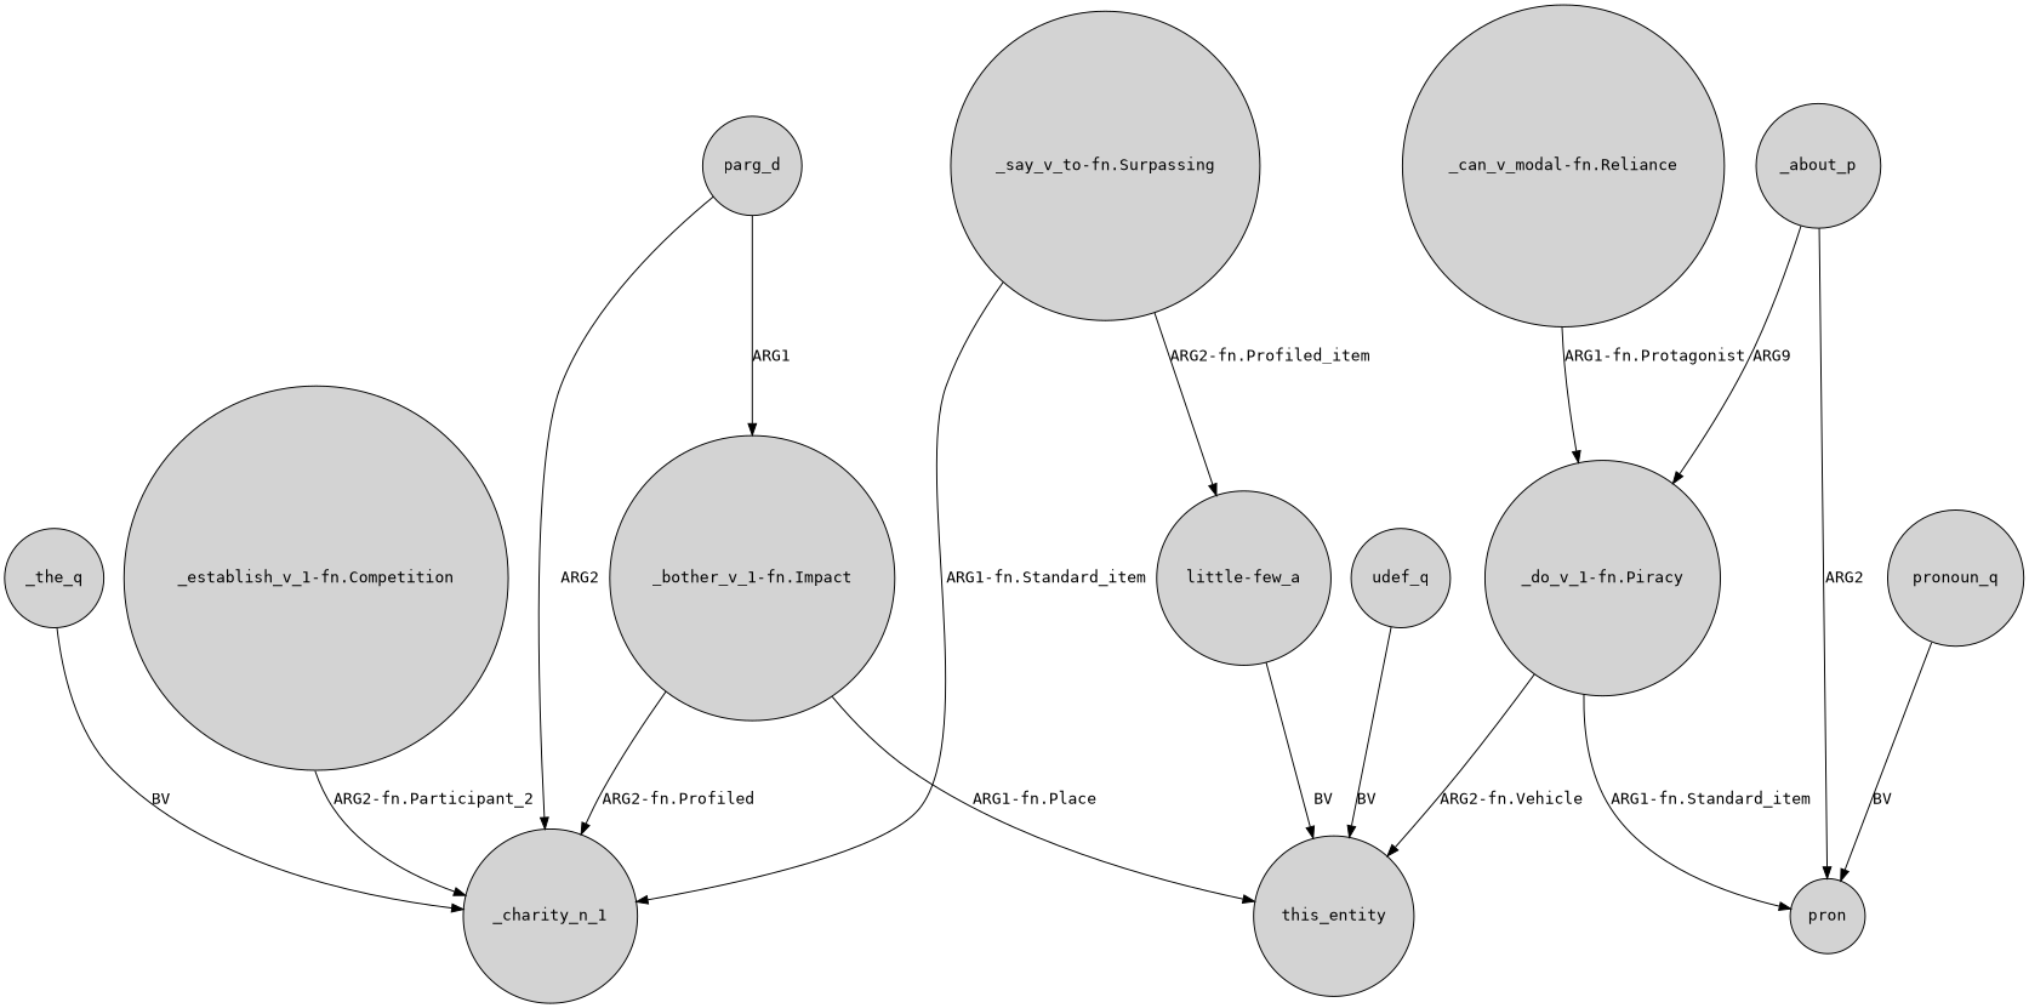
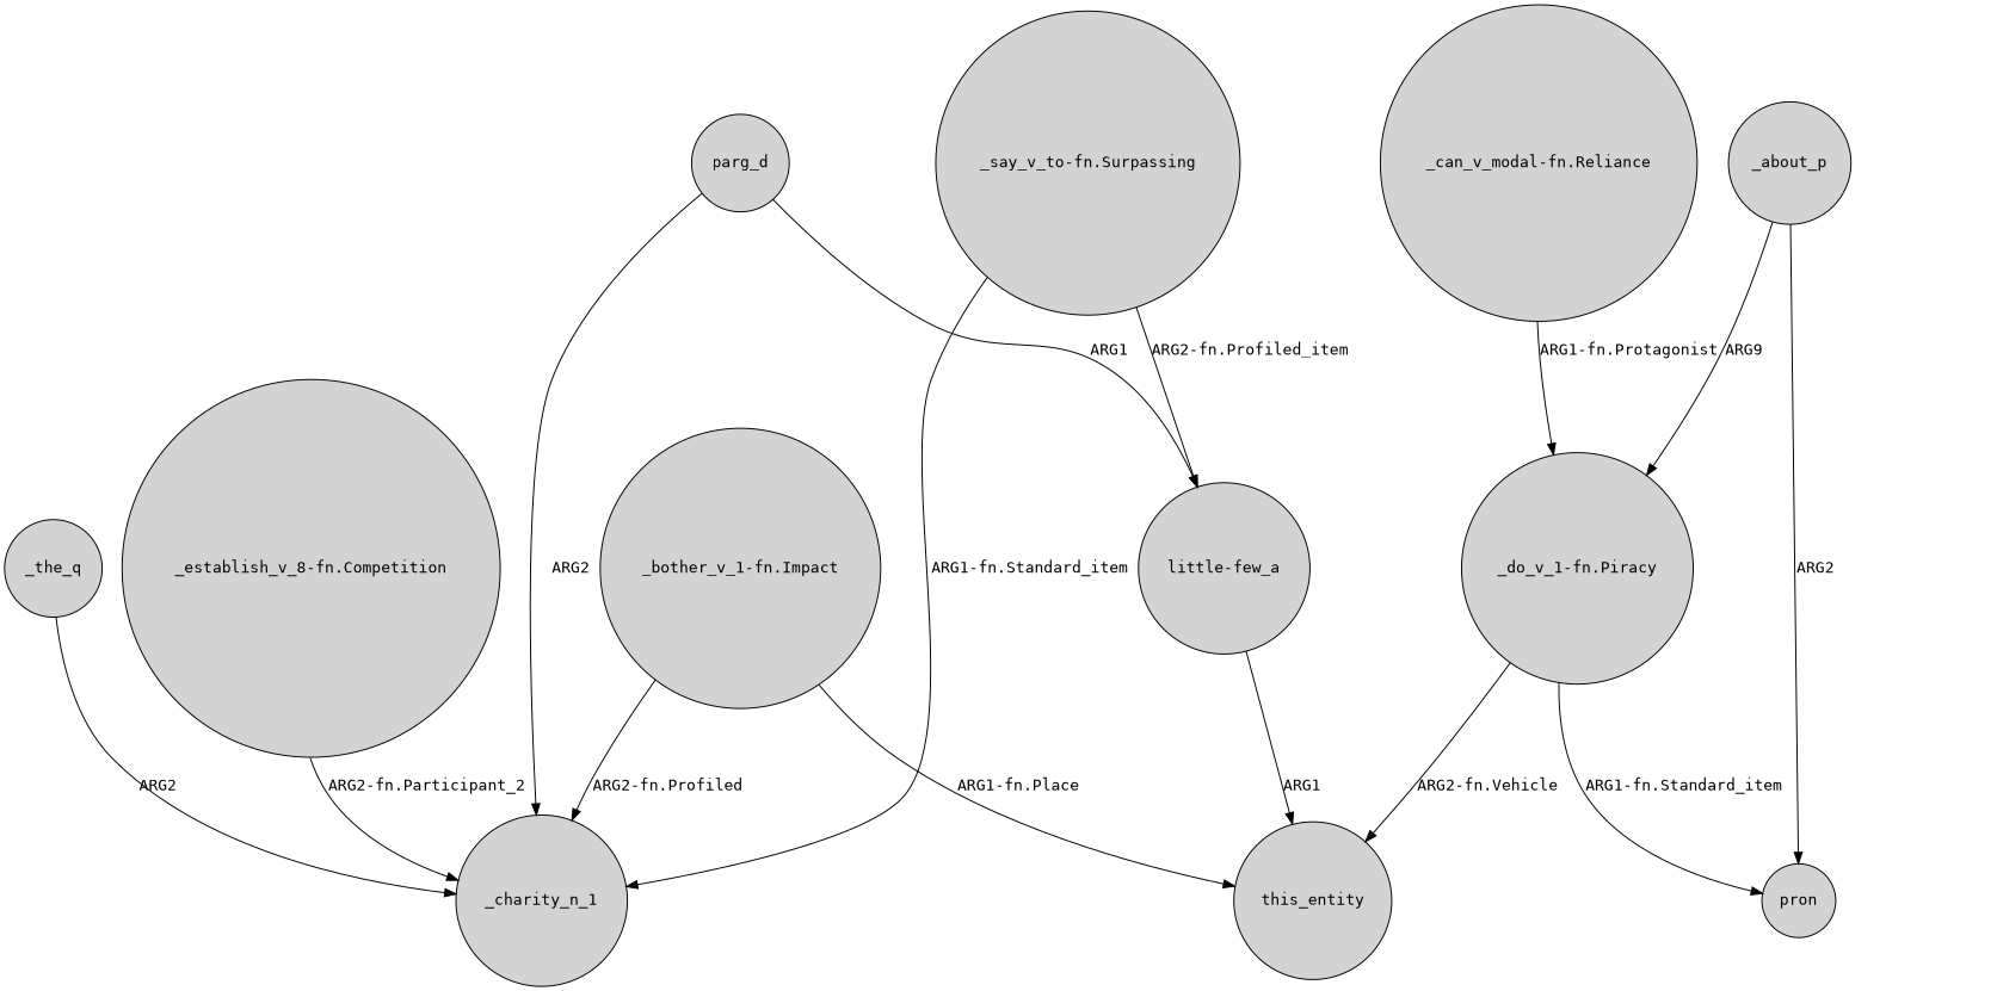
  digraph {
    fontname="DejaVu Sans Mono"
    node [fontname="DejaVu Sans Mono" shape=circle style=filled]
    edge [fontname="DejaVu Sans Mono"]
    "_bother_v_1-fn.Impact"
    _charity_n_1
    n3 [label=this_entity]
    _about_p
    "_do_v_1-fn.Piracy"
    pron
    "_say_v_to-fn.Surpassing"
    "little-few_a"
    "_can_v_modal-fn.Reliance"
    _the_q
    parg_d
-   "_establish_v_1-fn.Competition"
-   udef_q
-   pronoun_q
+   "_establish_v_1-fn.Competition" [label="_establish_v_8-fn.Competition"]
    "_bother_v_1-fn.Impact" -> _charity_n_1 [label="ARG2-fn.Profiled"]
    "_bother_v_1-fn.Impact" -> n3 [label="ARG1-fn.Place"]
    _about_p -> "_do_v_1-fn.Piracy" [label=ARG9]
    _about_p -> pron [label=ARG2]
    "_do_v_1-fn.Piracy" -> n3 [label="ARG2-fn.Vehicle"]
    "_do_v_1-fn.Piracy" -> pron [label="ARG1-fn.Standard_item"]
    "_say_v_to-fn.Surpassing" -> _charity_n_1 [label="ARG1-fn.Standard_item"]
    "_say_v_to-fn.Surpassing" -> "little-few_a" [label="ARG2-fn.Profiled_item"]
-   "little-few_a" -> n3 [label=BV]
+   "little-few_a" -> n3 [label=ARG1]
    "_can_v_modal-fn.Reliance" -> "_do_v_1-fn.Piracy" [label="ARG1-fn.Protagonist"]
-   _the_q -> _charity_n_1 [label=BV]
-   parg_d -> "_bother_v_1-fn.Impact" [label=ARG1]
+   _the_q -> _charity_n_1 [label=ARG2]
+   parg_d -> "little-few_a" [label=ARG1]
    parg_d -> _charity_n_1 [label=ARG2]
    "_establish_v_1-fn.Competition" -> _charity_n_1 [label="ARG2-fn.Participant_2"]
-   udef_q -> n3 [label=BV]
-   pronoun_q -> pron [label=BV]
  }
